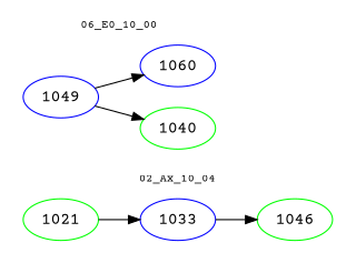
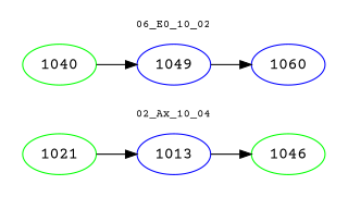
  digraph {
    fontname="Courier Prime"
    rankdir=LR
    node [color=blue fontname="Courier Prime"]
    edge [color=black fontname="Courier Prime"]
-   n1 [label=1033]
+   n1 [label=1013]
    n2 [color=green label=1021]
    n3 [color=green label=1046]
    n4 [label=1049]
    n5 [color=green label=1040]
    n6 [label=1060]
    subgraph cluster_1 {
      color=white
      fontsize=10
      label="02_Ax_10_04"
      n1
      n2
      n3
    }
    subgraph cluster_2 {
      color=white
      fontsize=10
-     label="06_E0_10_00"
+     label="06_E0_10_02"
      n4
      n5
      n6
    }
    n1 -> n3
    n2 -> n1
-   n4 -> n5
+   n5 -> n4
    n4 -> n6
  }
